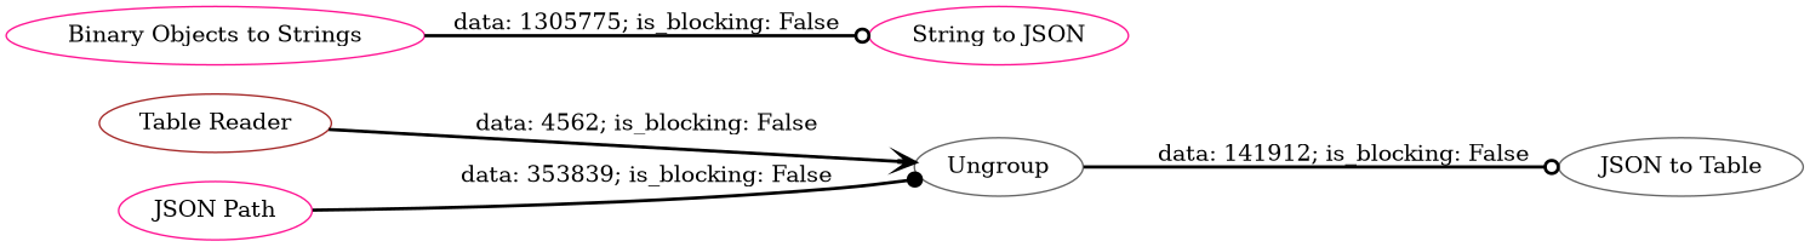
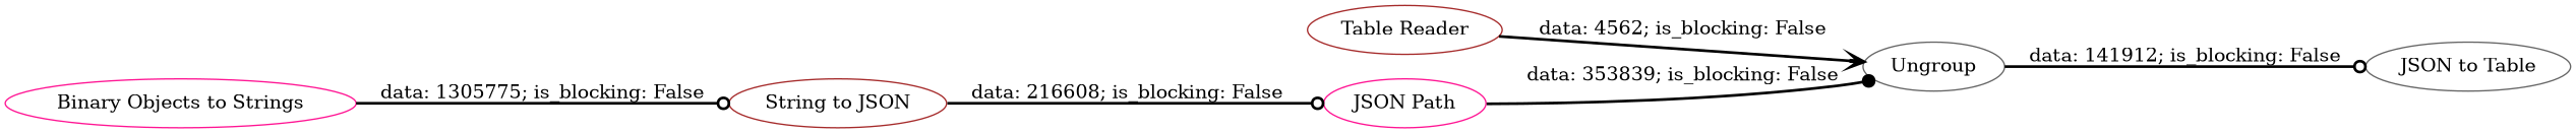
  digraph {
    rankdir=LR
    node [color=brown]
    edge [arrowhead=odot style=bold]
    n1 [label="Table Reader"]
    n2 [color=gray40 label=Ungroup]
    n3 [color=deeppink label="Binary Objects to Strings"]
-   n4 [color=deeppink label="String to JSON"]
+   n4 [label="String to JSON"]
    n5 [color=deeppink label="JSON Path"]
    n6 [color=gray40 label="JSON to Table"]
    n1 -> n2 [arrowhead=vee label="data: 4562; is_blocking: False"]
    n2 -> n6 [label="data: 141912; is_blocking: False"]
    n3 -> n4 [label="data: 1305775; is_blocking: False"]
+   n4 -> n5 [label="data: 216608; is_blocking: False"]
    n5 -> n2 [arrowhead=dot label="data: 353839; is_blocking: False"]
  }
